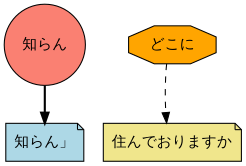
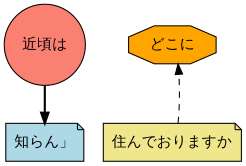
  digraph {
    node [shape=note style=filled]
-   n1 [fillcolor=salmon label="知らん" shape=circle]
+   n1 [fillcolor=salmon label="近頃は" shape=circle]
    n2 [fillcolor=lightblue label="知らん」"]
    n3 [fillcolor=orange label="どこに" shape=octagon]
    n4 [fillcolor=khaki label="住んでおりますか"]
    n1 -> n2 [style=bold]
-   n3 -> n4 [style=dashed]
+   n4 -> n3 [style=dashed]
  }
